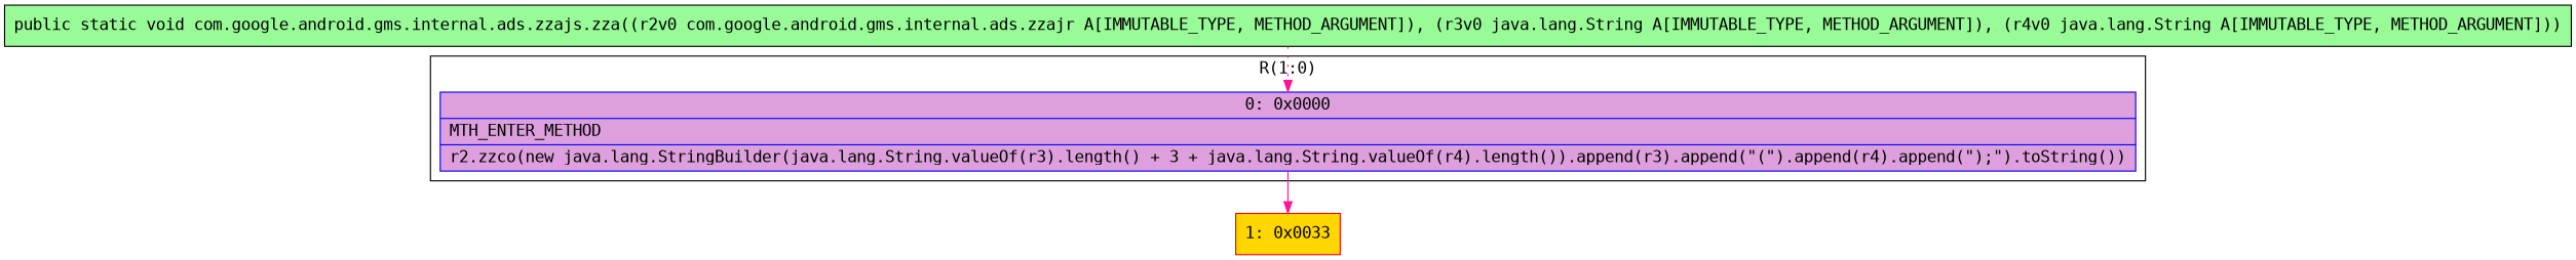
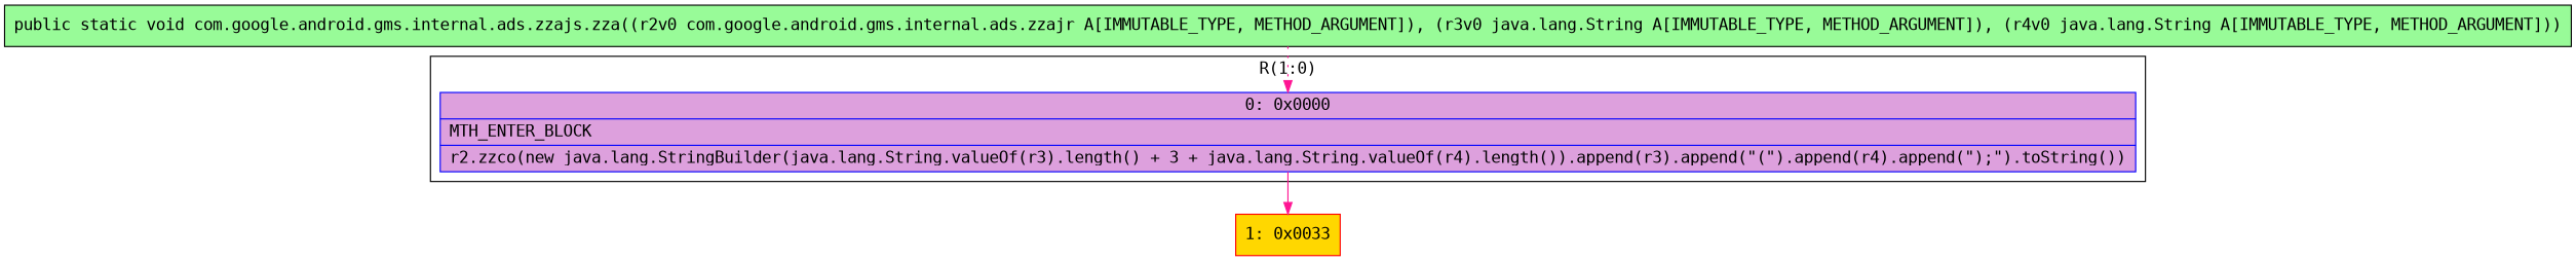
  digraph {
    fontname="DejaVu Sans Mono"
    node [shape=record style=filled fontname="DejaVu Sans Mono"]
    edge [color=deeppink fontname="DejaVu Sans Mono"]
-   n1 [color=blue label="{0\:\ 0x0000|MTH_ENTER_METHOD\l|r2.zzco(new java.lang.StringBuilder(java.lang.String.valueOf(r3).length() + 3 + java.lang.String.valueOf(r4).length()).append(r3).append(\"(\").append(r4).append(\");\").toString())\l}" fillcolor=plum]
+   n1 [color=blue label="{0\:\ 0x0000|MTH_ENTER_BLOCK\l|r2.zzco(new java.lang.StringBuilder(java.lang.String.valueOf(r3).length() + 3 + java.lang.String.valueOf(r4).length()).append(r3).append(\"(\").append(r4).append(\");\").toString())\l}" fillcolor=plum]
    n2 [color=red label="{1\:\ 0x0033}" fillcolor=gold]
    n3 [label="{public static void com.google.android.gms.internal.ads.zzajs.zza((r2v0 com.google.android.gms.internal.ads.zzajr A[IMMUTABLE_TYPE, METHOD_ARGUMENT]), (r3v0 java.lang.String A[IMMUTABLE_TYPE, METHOD_ARGUMENT]), (r4v0 java.lang.String A[IMMUTABLE_TYPE, METHOD_ARGUMENT])) }" fillcolor=palegreen]
    subgraph cluster_1 {
      label="R(1:0)"
      n1
    }
    n1 -> n2 [style=solid]
    n3 -> n1 [style=dotted]
  }
